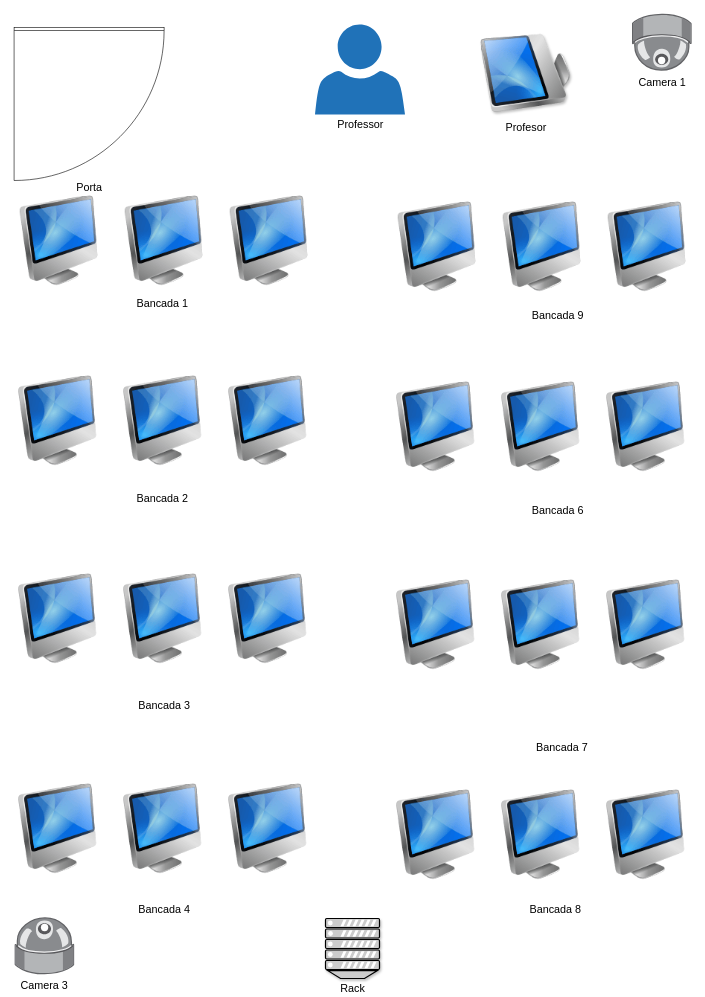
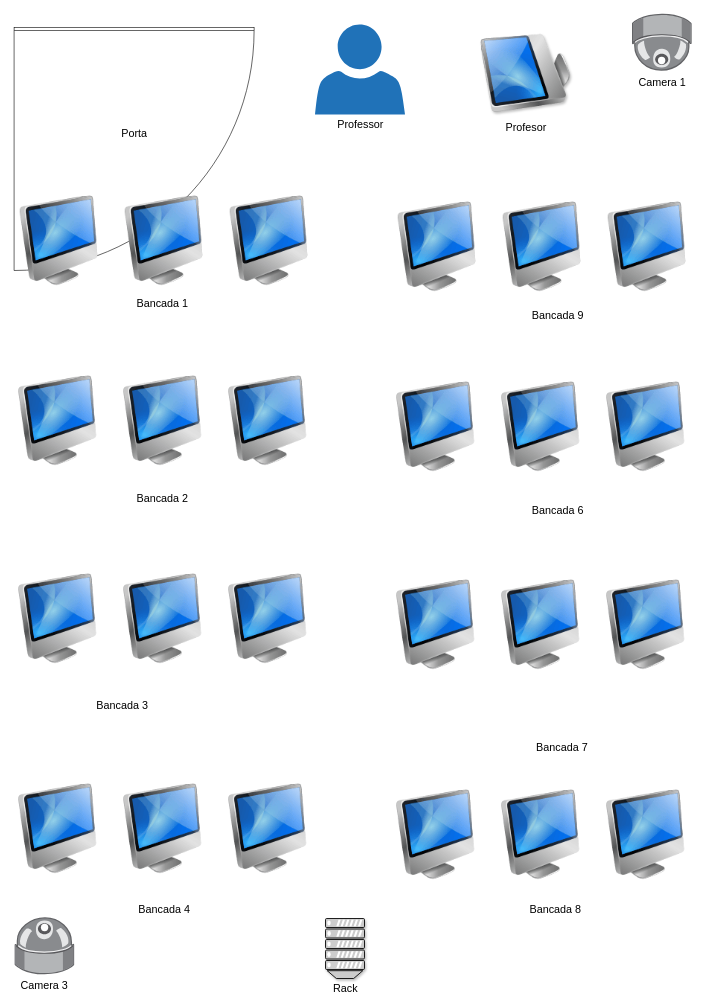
  <mxCell id="0" />
  <mxCell id="1" parent="0" />
- <mxCell id="2" value="Porta" style="verticalLabelPosition=bottom;html=1;verticalAlign=top;align=center;shape=mxgraph.floorplan.doorLeft;fontSize=18;" parent="1" vertex="1"><mxGeometry x="23" y="45" width="250" height="250" as="geometry" /></mxCell>
+ <mxCell id="2" value="Porta" style="verticalLabelPosition=bottom;html=1;verticalAlign=top;align=center;shape=mxgraph.floorplan.doorLeft;fontSize=18;" parent="1" vertex="1"><mxGeometry x="23" y="45" width="400" height="160" as="geometry" /></mxCell>
  <mxCell id="3" value="" style="image;html=1;labelBackgroundColor=#ffffff;image=img/lib/clip_art/computers/iMac_128x128.png" parent="1" vertex="1"><mxGeometry x="23" y="325" width="150" height="150" as="geometry" /></mxCell>
  <mxCell id="4" value="" style="image;html=1;labelBackgroundColor=#ffffff;image=img/lib/clip_art/computers/iMac_128x128.png" parent="1" vertex="1"><mxGeometry x="198" y="325" width="150" height="150" as="geometry" /></mxCell>
  <mxCell id="5" value="" style="image;html=1;labelBackgroundColor=#ffffff;image=img/lib/clip_art/computers/iMac_128x128.png" parent="1" vertex="1"><mxGeometry x="373" y="325" width="150" height="150" as="geometry" /></mxCell>
  <mxCell id="6" value="" style="image;html=1;labelBackgroundColor=#ffffff;image=img/lib/clip_art/computers/iMac_128x128.png" parent="1" vertex="1"><mxGeometry x="653" y="335" width="150" height="150" as="geometry" /></mxCell>
  <mxCell id="7" value="" style="image;html=1;labelBackgroundColor=#ffffff;image=img/lib/clip_art/computers/iMac_128x128.png" parent="1" vertex="1"><mxGeometry x="828" y="335" width="150" height="150" as="geometry" /></mxCell>
  <mxCell id="8" value="" style="image;html=1;labelBackgroundColor=#ffffff;image=img/lib/clip_art/computers/iMac_128x128.png" parent="1" vertex="1"><mxGeometry x="1003" y="335" width="150" height="150" as="geometry" /></mxCell>
  <mxCell id="9" value="" style="image;html=1;labelBackgroundColor=#ffffff;image=img/lib/clip_art/computers/iMac_128x128.png" parent="1" vertex="1"><mxGeometry x="20.5" y="625" width="150" height="150" as="geometry" /></mxCell>
  <mxCell id="10" value="" style="image;html=1;labelBackgroundColor=#ffffff;image=img/lib/clip_art/computers/iMac_128x128.png" parent="1" vertex="1"><mxGeometry x="195.5" y="625" width="150" height="150" as="geometry" /></mxCell>
  <mxCell id="11" value="" style="image;html=1;labelBackgroundColor=#ffffff;image=img/lib/clip_art/computers/iMac_128x128.png" parent="1" vertex="1"><mxGeometry x="370.5" y="625" width="150" height="150" as="geometry" /></mxCell>
  <mxCell id="12" value="" style="image;html=1;labelBackgroundColor=#ffffff;image=img/lib/clip_art/computers/iMac_128x128.png" parent="1" vertex="1"><mxGeometry x="650.5" y="635" width="150" height="150" as="geometry" /></mxCell>
  <mxCell id="13" value="" style="image;html=1;labelBackgroundColor=#ffffff;image=img/lib/clip_art/computers/iMac_128x128.png" parent="1" vertex="1"><mxGeometry x="825.5" y="635" width="150" height="150" as="geometry" /></mxCell>
  <mxCell id="14" value="" style="image;html=1;labelBackgroundColor=#ffffff;image=img/lib/clip_art/computers/iMac_128x128.png" parent="1" vertex="1"><mxGeometry x="1000.5" y="635" width="150" height="150" as="geometry" /></mxCell>
  <mxCell id="15" value="" style="image;html=1;labelBackgroundColor=#ffffff;image=img/lib/clip_art/computers/iMac_128x128.png" parent="1" vertex="1"><mxGeometry x="20.5" y="955" width="150" height="150" as="geometry" /></mxCell>
  <mxCell id="16" value="" style="image;html=1;labelBackgroundColor=#ffffff;image=img/lib/clip_art/computers/iMac_128x128.png" parent="1" vertex="1"><mxGeometry x="195.5" y="955" width="150" height="150" as="geometry" /></mxCell>
  <mxCell id="17" value="" style="image;html=1;labelBackgroundColor=#ffffff;image=img/lib/clip_art/computers/iMac_128x128.png" parent="1" vertex="1"><mxGeometry x="370.5" y="955" width="150" height="150" as="geometry" /></mxCell>
  <mxCell id="18" value="" style="image;html=1;labelBackgroundColor=#ffffff;image=img/lib/clip_art/computers/iMac_128x128.png" parent="1" vertex="1"><mxGeometry x="650.5" y="965" width="150" height="150" as="geometry" /></mxCell>
  <mxCell id="19" value="" style="image;html=1;labelBackgroundColor=#ffffff;image=img/lib/clip_art/computers/iMac_128x128.png" parent="1" vertex="1"><mxGeometry x="825.5" y="965" width="150" height="150" as="geometry" /></mxCell>
  <mxCell id="20" value="" style="image;html=1;labelBackgroundColor=#ffffff;image=img/lib/clip_art/computers/iMac_128x128.png" parent="1" vertex="1"><mxGeometry x="1000.5" y="965" width="150" height="150" as="geometry" /></mxCell>
  <mxCell id="21" value="" style="image;html=1;labelBackgroundColor=#ffffff;image=img/lib/clip_art/computers/iMac_128x128.png" parent="1" vertex="1"><mxGeometry x="20.5" y="1305" width="150" height="150" as="geometry" /></mxCell>
  <mxCell id="22" value="" style="image;html=1;labelBackgroundColor=#ffffff;image=img/lib/clip_art/computers/iMac_128x128.png" parent="1" vertex="1"><mxGeometry x="195.5" y="1305" width="150" height="150" as="geometry" /></mxCell>
  <mxCell id="23" value="" style="image;html=1;labelBackgroundColor=#ffffff;image=img/lib/clip_art/computers/iMac_128x128.png" parent="1" vertex="1"><mxGeometry x="370.5" y="1305" width="150" height="150" as="geometry" /></mxCell>
  <mxCell id="24" value="" style="image;html=1;labelBackgroundColor=#ffffff;image=img/lib/clip_art/computers/iMac_128x128.png" parent="1" vertex="1"><mxGeometry x="650.5" y="1315" width="150" height="150" as="geometry" /></mxCell>
  <mxCell id="25" value="" style="image;html=1;labelBackgroundColor=#ffffff;image=img/lib/clip_art/computers/iMac_128x128.png" parent="1" vertex="1"><mxGeometry x="825.5" y="1315" width="150" height="150" as="geometry" /></mxCell>
  <mxCell id="26" value="" style="image;html=1;labelBackgroundColor=#ffffff;image=img/lib/clip_art/computers/iMac_128x128.png" parent="1" vertex="1"><mxGeometry x="1000.5" y="1315" width="150" height="150" as="geometry" /></mxCell>
  <mxCell id="27" value="Profesor" style="image;html=1;labelBackgroundColor=#ffffff;image=img/lib/clip_art/computers/iMac_128x128.png;fontSize=18;direction=north;shadow=1;" parent="1" vertex="1"><mxGeometry x="800.5" y="45" width="150" height="150" as="geometry" /></mxCell>
  <mxCell id="28" value="Professor" style="shadow=0;dashed=0;html=1;strokeColor=none;labelPosition=center;verticalLabelPosition=bottom;verticalAlign=top;outlineConnect=0;align=center;shape=mxgraph.office.users.user;fillColor=#2072B8;fontSize=18;" parent="1" vertex="1"><mxGeometry x="524.5" y="40" width="150" height="150" as="geometry" /></mxCell>
  <mxCell id="29" value="Bancada 1" style="text;html=1;strokeColor=none;fillColor=none;align=center;verticalAlign=middle;whiteSpace=wrap;rounded=0;fontSize=18;" vertex="1" parent="1"><mxGeometry x="224" y="495" width="93" height="20" as="geometry" /></mxCell>
  <mxCell id="30" value="Bancada 2" style="text;html=1;strokeColor=none;fillColor=none;align=center;verticalAlign=middle;whiteSpace=wrap;rounded=0;fontSize=18;" vertex="1" parent="1"><mxGeometry x="224" y="820" width="93" height="20" as="geometry" /></mxCell>
- <mxCell id="31" value="Bancada 3" style="text;html=1;strokeColor=none;fillColor=none;align=center;verticalAlign=middle;whiteSpace=wrap;rounded=0;fontSize=18;" vertex="1" parent="1"><mxGeometry x="226.5" y="1165" width="93" height="20" as="geometry" /></mxCell>
+ <mxCell id="31" value="Bancada 3" style="text;html=1;strokeColor=none;fillColor=none;align=center;verticalAlign=middle;whiteSpace=wrap;rounded=0;fontSize=18;" vertex="1" parent="1"><mxGeometry x="156.5" y="1165" width="93" height="20" as="geometry" /></mxCell>
  <mxCell id="32" value="Bancada 4" style="text;html=1;strokeColor=none;fillColor=none;align=center;verticalAlign=middle;whiteSpace=wrap;rounded=0;fontSize=18;" vertex="1" parent="1"><mxGeometry x="226.5" y="1505" width="93" height="20" as="geometry" /></mxCell>
  <mxCell id="33" value="Bancada 9" style="text;html=1;strokeColor=none;fillColor=none;align=center;verticalAlign=middle;whiteSpace=wrap;rounded=0;fontSize=18;" vertex="1" parent="1"><mxGeometry x="882.5" y="515" width="93" height="20" as="geometry" /></mxCell>
  <mxCell id="34" value="Bancada 6" style="text;html=1;strokeColor=none;fillColor=none;align=center;verticalAlign=middle;whiteSpace=wrap;rounded=0;fontSize=18;" vertex="1" parent="1"><mxGeometry x="882.5" y="840" width="93" height="20" as="geometry" /></mxCell>
  <mxCell id="35" value="Bancada 7" style="text;html=1;strokeColor=none;fillColor=none;align=center;verticalAlign=middle;whiteSpace=wrap;rounded=0;fontSize=18;" vertex="1" parent="1"><mxGeometry x="890" y="1235" width="93" height="20" as="geometry" /></mxCell>
  <mxCell id="36" value="Bancada 8" style="text;html=1;strokeColor=none;fillColor=none;align=center;verticalAlign=middle;whiteSpace=wrap;rounded=0;fontSize=18;" vertex="1" parent="1"><mxGeometry x="879" y="1505" width="93" height="20" as="geometry" /></mxCell>
  <mxCell id="37" value="Camera 3" style="points=[];html=1;align=center;shadow=0;dashed=0;image;image=img/lib/allied_telesis/security/Surveillance_Camera_Ceiling.svg;fontSize=18;direction=west;" vertex="1" parent="1"><mxGeometry x="23" y="1525" width="100" height="100" as="geometry" /></mxCell>
  <mxCell id="38" value="Camera 1" style="points=[];html=1;align=center;shadow=0;dashed=0;image;image=img/lib/allied_telesis/security/Surveillance_Camera_Ceiling.svg;fontSize=18;direction=east;" vertex="1" parent="1"><mxGeometry x="1053" y="20" width="100" height="100" as="geometry" /></mxCell>
- <mxCell id="39" value="Rack" style="fontColor=#000000;verticalAlign=top;verticalLabelPosition=bottom;labelPosition=center;align=center;html=1;outlineConnect=0;fillColor=#CCCCCC;strokeColor=#000000;gradientColor=none;gradientDirection=north;strokeWidth=2;shape=mxgraph.networks.server;shadow=1;fontSize=18;direction=west;" vertex="1" parent="1"><mxGeometry x="542" y="1530" width="90" height="100" as="geometry" /></mxCell>
+ <mxCell id="39" value="Rack" style="fontColor=#000000;verticalAlign=top;verticalLabelPosition=bottom;labelPosition=center;align=center;html=1;outlineConnect=0;fillColor=#CCCCCC;strokeColor=#000000;gradientColor=none;gradientDirection=north;strokeWidth=2;shape=mxgraph.networks.server;shadow=1;fontSize=18;direction=west;" vertex="1" parent="1"><mxGeometry x="542" y="1530" width="65" height="100" as="geometry" /></mxCell>
